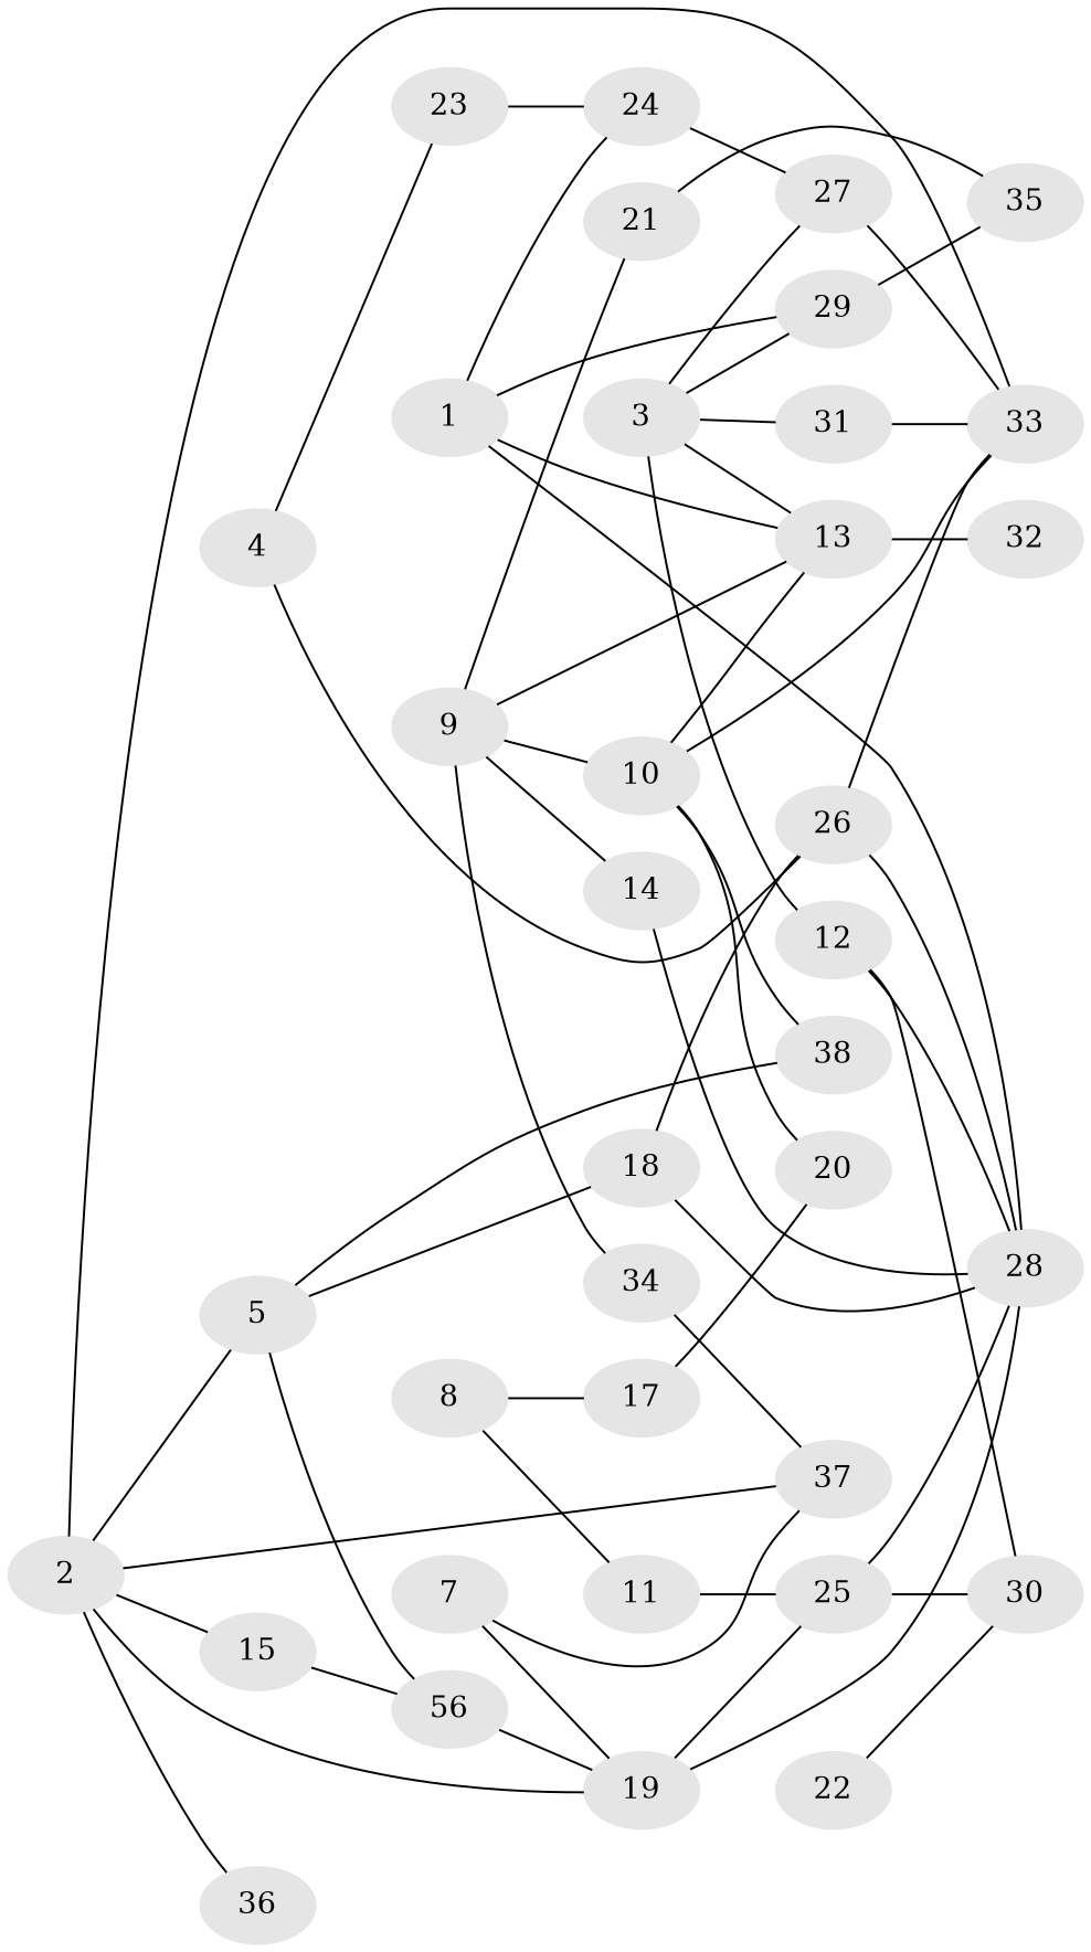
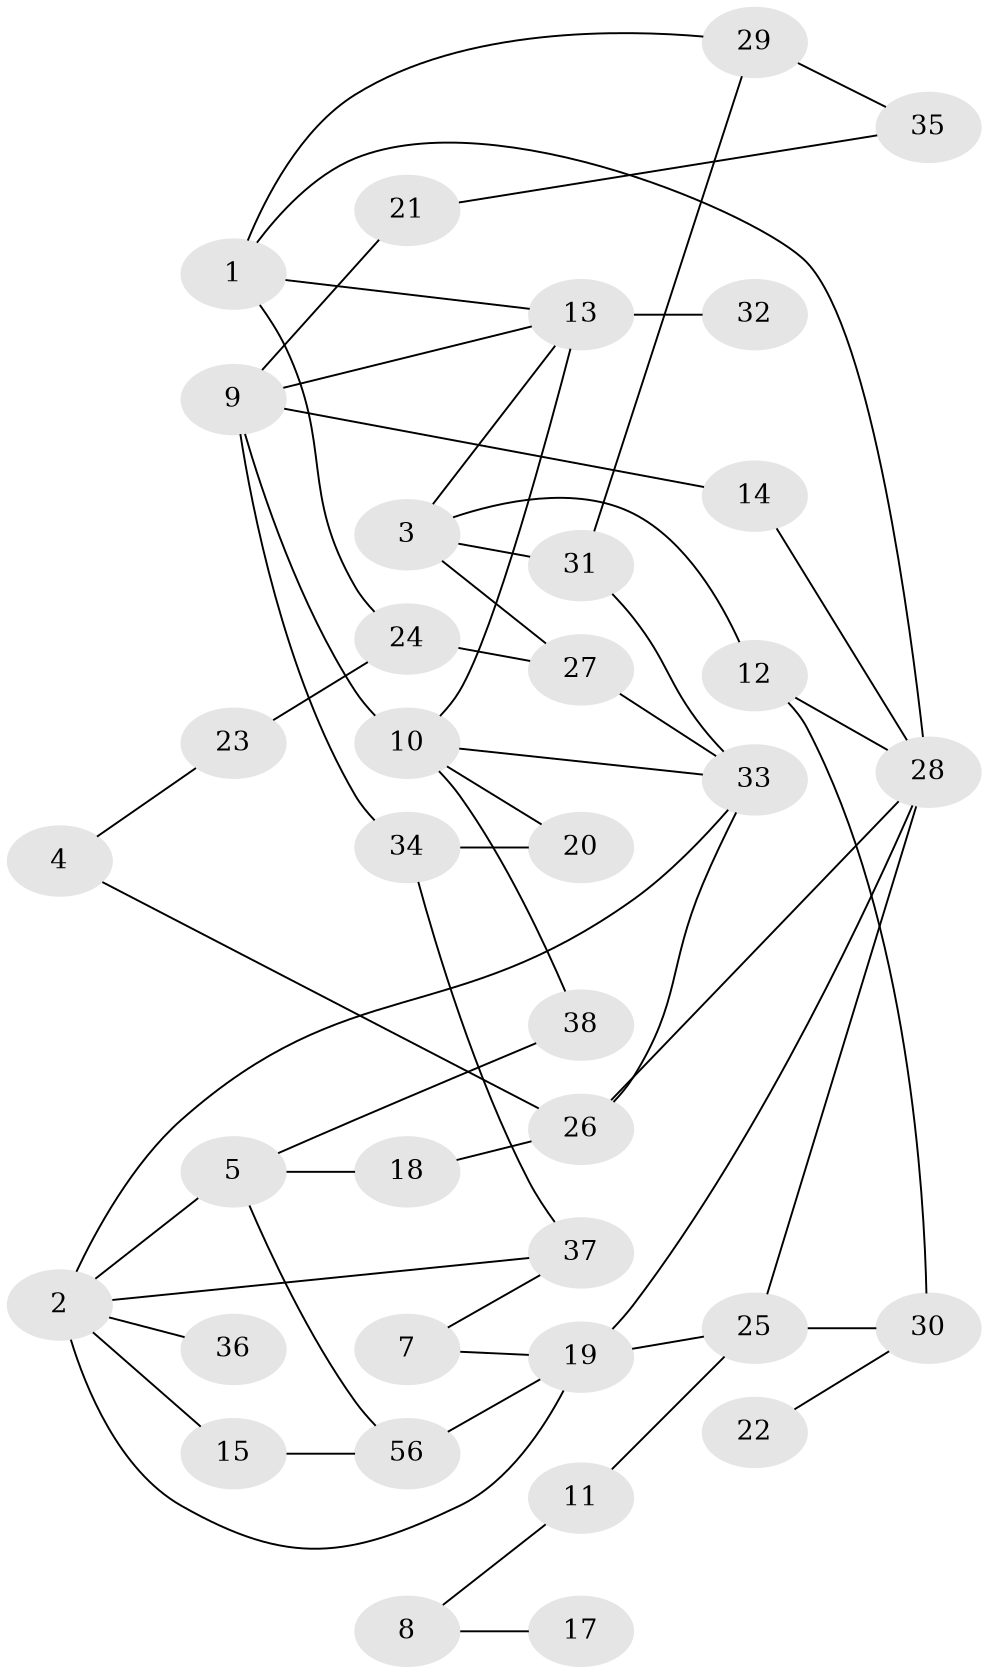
  graph {
    rankdir=LR
    node [color=gray90 style=filled]
    edge [weight=1.0]
    1
    13
    24
    28
    29
    32
    27
    35
    2
    5
    15
    19
    33
    36
    37
    n16 [label=56]
    18
    38
    25
    3
    12
    31
    30
    4
    23
    26
    7
    8
    11
    17
    20
    9
    10
    14
    21
    34
    22
    1 -- 13
    1 -- 24
    1 -- 28
    1 -- 29
    13 -- 32
    24 -- 27
    29 -- 35
    27 -- 33
    2 -- 5
    2 -- 15
    2 -- 19
    2 -- 33
    2 -- 36
    2 -- 37
    5 -- n16
    5 -- 18
    5 -- 38
    15 -- n16
    19 -- 28
    19 -- 25
    n16 -- 19
-   18 -- 28
    18 -- 26
    25 -- 28
    25 -- 30
    3 -- 13
-   3 -- 29
+   31 -- 29
    3 -- 27
    3 -- 12
    3 -- 31
    12 -- 28
    12 -- 30
    31 -- 33
    4 -- 23
    4 -- 26
    23 -- 24
    26 -- 28
    26 -- 33
    7 -- 19
    7 -- 37
    8 -- 11
    8 -- 17
    11 -- 25
-   17 -- 20
+   34 -- 20
    9 -- 13
    9 -- 10
    9 -- 14
    9 -- 21 [weight=2.0]
    9 -- 34
    10 -- 13
    10 -- 33
    10 -- 38
    10 -- 20
    14 -- 28
    21 -- 35
    34 -- 37
    22 -- 30
  }
